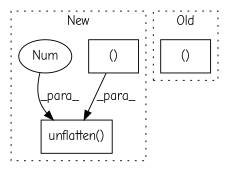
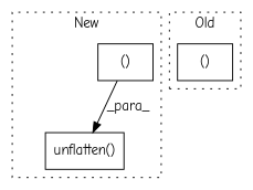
  digraph {
    fontname="Comic Neue"
    node [a=54 shape=box fontname="Comic Neue"]
    edge [fontname="Comic Neue"]
    n1 [a=75 l="12,1" label="unflatten()" s="15714,15751"]
    n2 [l=4 label="()" s=15746]
-   n3 [a=76 l=1 label=Num s=15726 shape=ellipse]
    n4 [l=15 label="()" s=15671]
    subgraph cluster_1 {
      label=New
      style=dotted
      n1
      n2
-     n3
    }
    subgraph cluster_2 {
      label=Old
      style=dotted
      n4
    }
    n2 -> n1 [label=_para_]
-   n3 -> n1 [label=_para_]
  }
